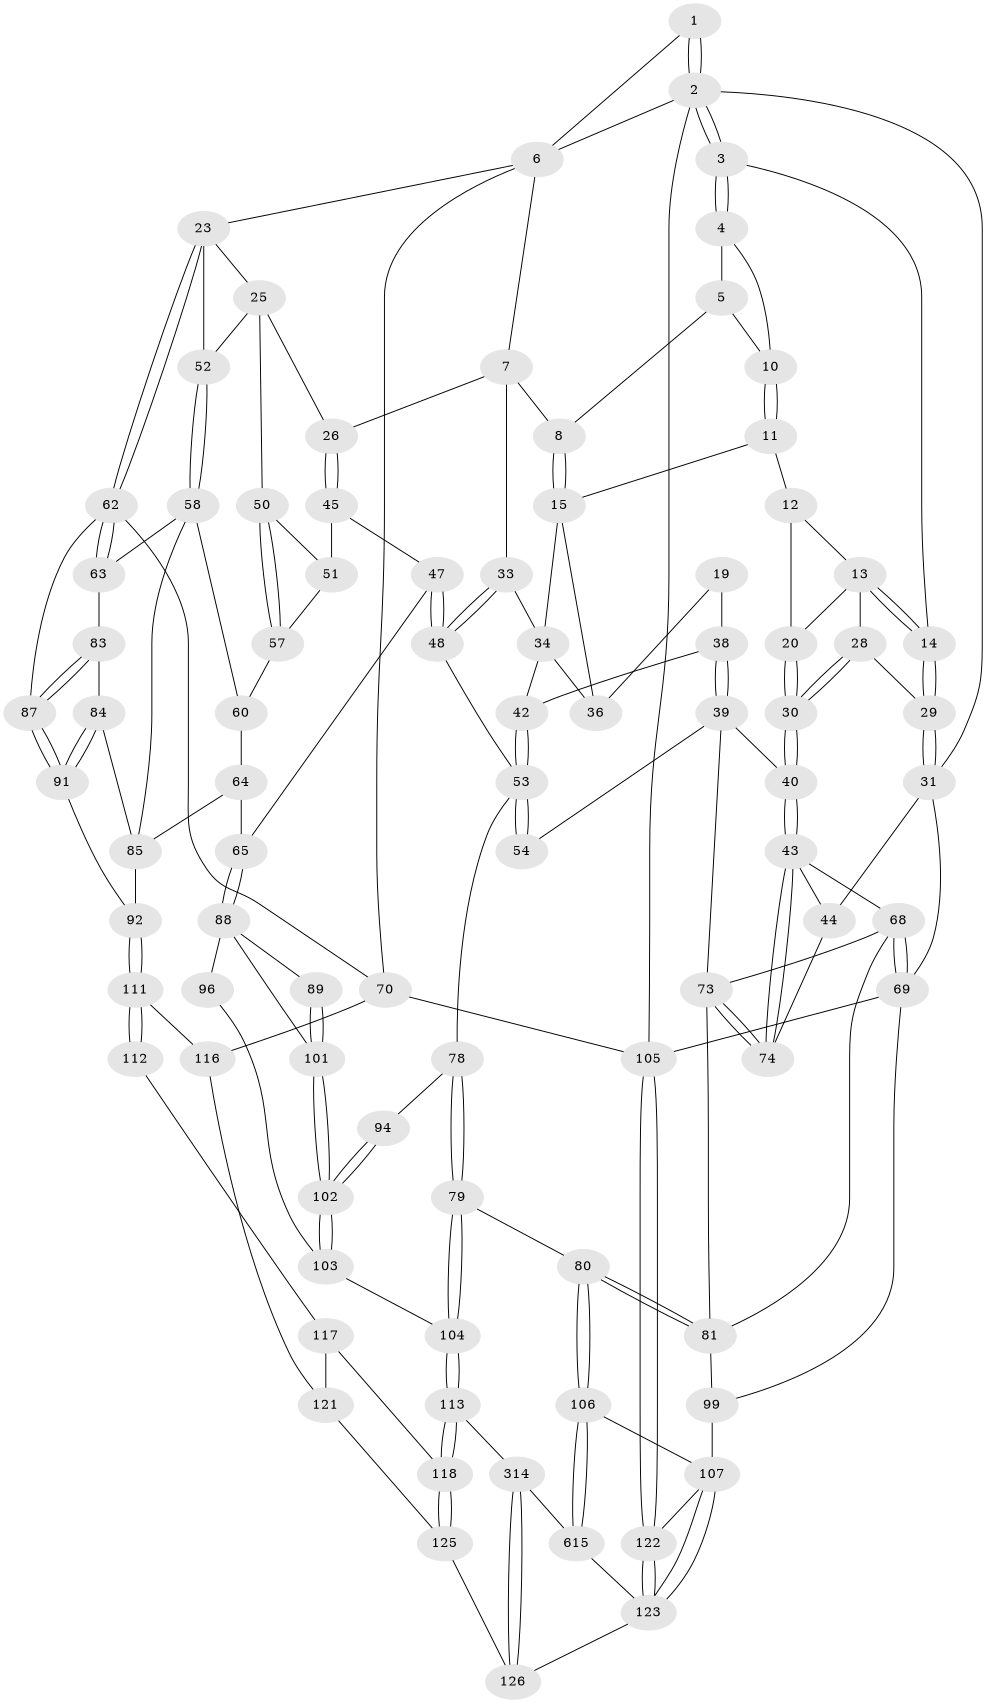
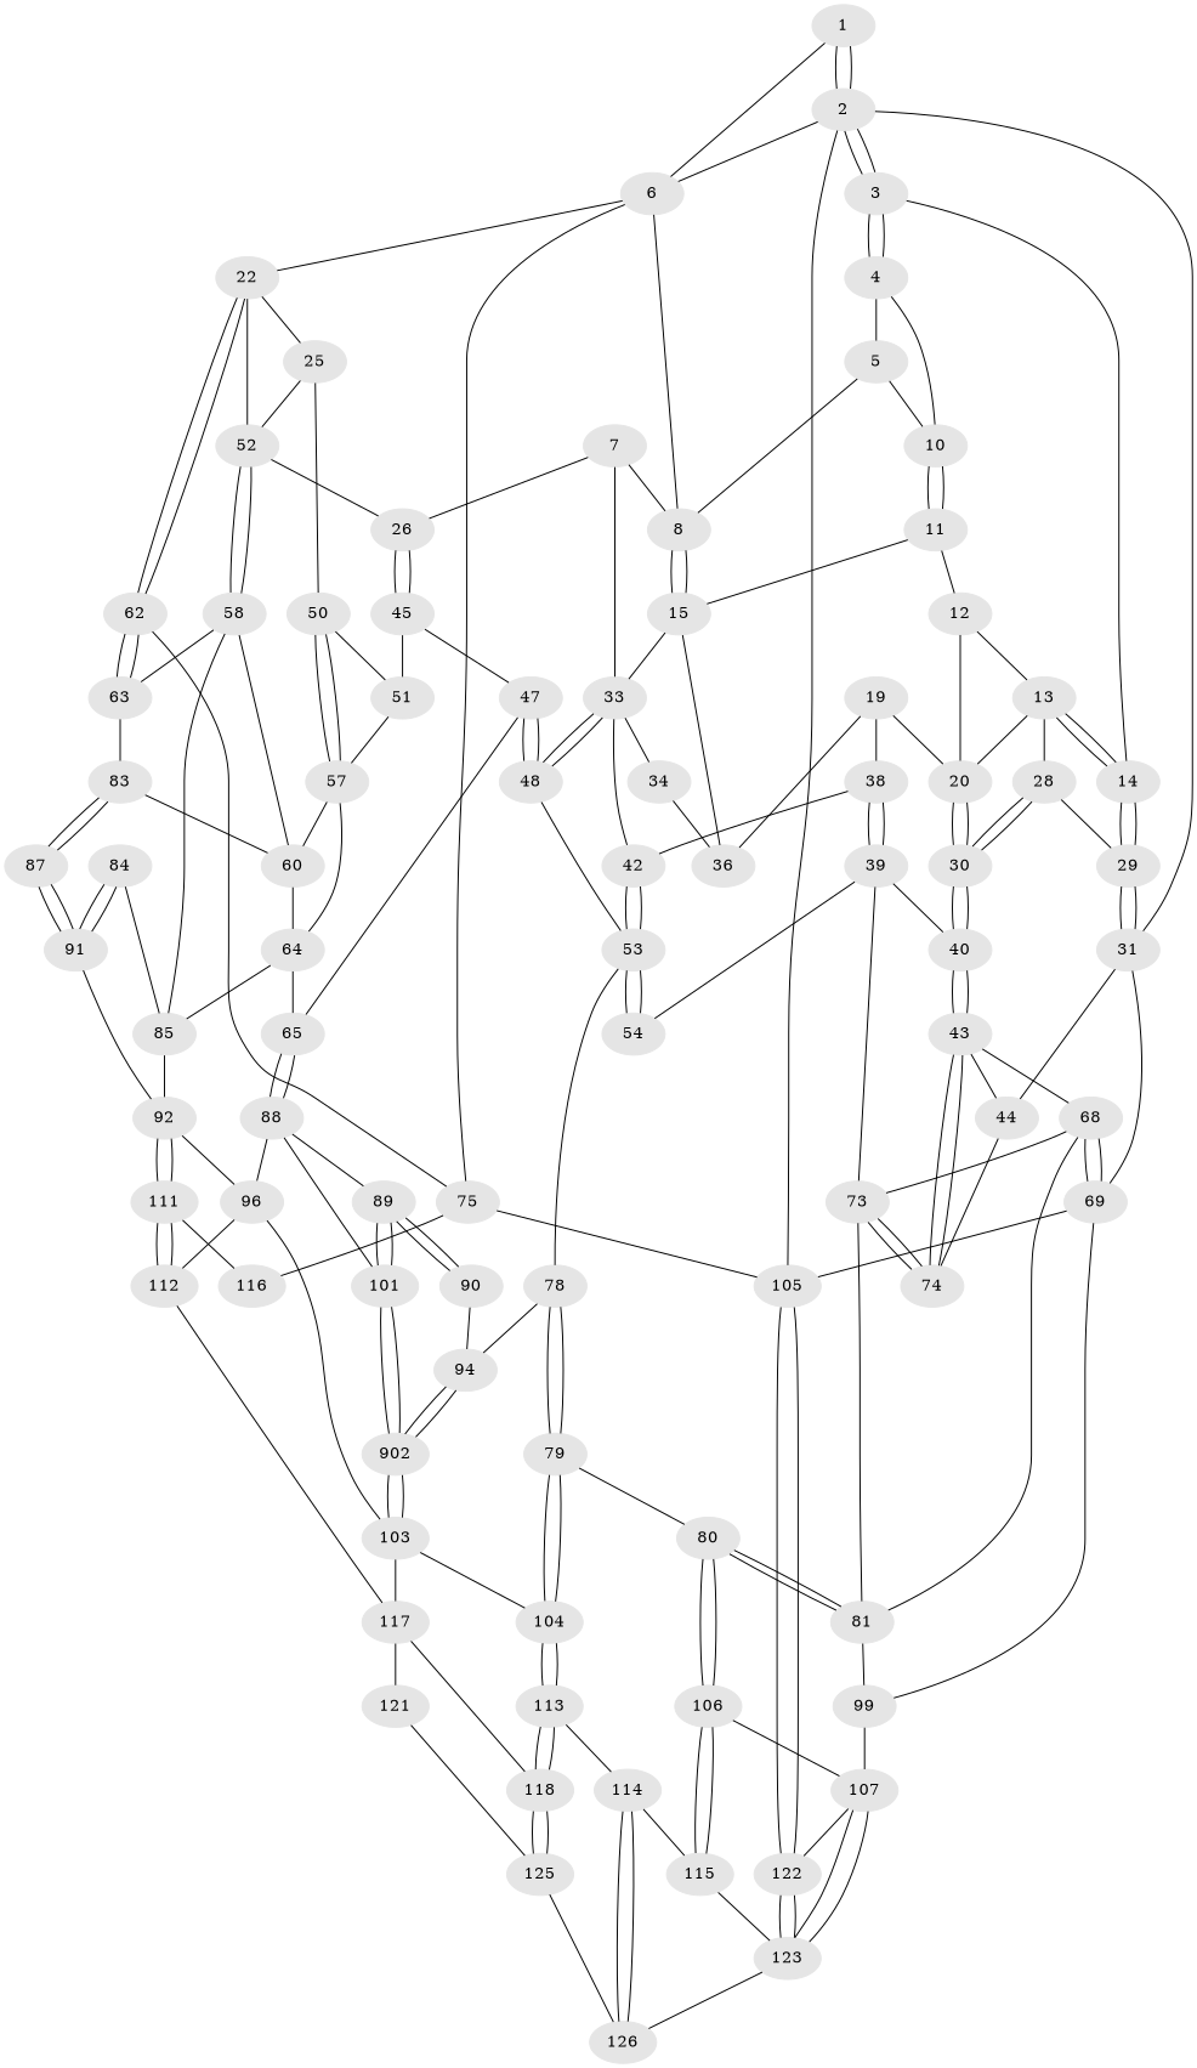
  graph {
    node [color=gray90 style=filled]
    2 [super="+18"]
    1
    6 [super="+17"]
    3
    31 [super="+32"]
    105
    7 [super="+27"]
-   23 [super="+24"]
-   70 [super="+71"]
+   23 [super="+24" label=22]
+   70 [super="+71" label=75]
    4
    14
    44 [super="+67"]
    69 [super="+100"]
    122
    5 [super="+9"]
    10
    29
    8
    11 [super="+16"]
    15 [super="+35"]
    26
    33
    25 [super="+49"]
    52
    62 [super="+72"]
    116 [super="+120"]
    45 [super="+46"]
    34 [super="+41"]
    48
    36
    12
    13 [super="+22"]
    20 [super="+21"]
    19 [super="+37"]
    38
    28
    30
    42
    39 [super="+55"]
    40
    50
    58 [super="+59"]
    63
    87
    51 [super="+56"]
    57 [super="+61"]
    47
    43
    74
    99
    53
    54 [super="+76"]
    73 [super="+82"]
    81 [super="+98"]
    68 [super="+95"]
    78
    65 [super="+66"]
    88 [super="+97"]
    60
    64 [super="+77"]
    85 [super="+86"]
    79
    94
    83
    92 [super="+93"]
    91
    84
    89
    96 [super="+109"]
    101
    107 [super="+108"]
    121
+   90
    80
    104
-   102
+   102 [label=902]
    106
    113
-   115 [label=615]
+   115
    111
    103 [super="+110"]
    112
    117 [super="+119"]
    123 [super="+124"]
    118
-   114 [label=314]
+   114
    126 [super="+127"]
    125 [super="+128"]
    2 -- 6
    2 -- 3
    2 -- 3
    2 -- 31
    2 -- 105
    1 -- 2
    1 -- 2
    1 -- 6
-   6 -- 7
+   6 -- 8
    6 -- 23
    6 -- 70
    3 -- 4
    3 -- 4
    3 -- 14
    31 -- 44
    31 -- 69
    105 -- 122
    105 -- 122
    7 -- 8
    7 -- 26
    7 -- 33
    23 -- 25
    23 -- 52
    23 -- 62
    23 -- 62
    70 -- 105
    70 -- 116 [weight=2]
    4 -- 5
    4 -- 10
    14 -- 29
    14 -- 29
    44 -- 74
    69 -- 105
    69 -- 99
    122 -- 123
    122 -- 123
    5 -- 10
    5 -- 8
    10 -- 11
    10 -- 11
    29 -- 31
    29 -- 31
    8 -- 15
    8 -- 15
    11 -- 15
    11 -- 12
-   15 -- 34
+   15 -- 33
    15 -- 36
    26 -- 45
    26 -- 45
    33 -- 34
    33 -- 48
    33 -- 48
-   25 -- 26
+   52 -- 26
    25 -- 52
    25 -- 50
    52 -- 58
    52 -- 58
    62 -- 70
    62 -- 63
    62 -- 63
-   62 -- 87
-   116 -- 121
    45 -- 51 [weight=2]
    45 -- 47
    34 -- 36
-   34 -- 42
+   33 -- 42
    48 -- 53
    12 -- 13
    12 -- 20
    13 -- 14
    13 -- 14
    13 -- 20
    13 -- 28
    20 -- 30
    20 -- 30
    19 -- 36
+   19 -- 20
    19 -- 38
    38 -- 42
    38 -- 39
    38 -- 39
    28 -- 29
    28 -- 30
    28 -- 30
    30 -- 40
    30 -- 40
    42 -- 53
    42 -- 53
    39 -- 40
    39 -- 54
    39 -- 73
    40 -- 43
    40 -- 43
    50 -- 51
    50 -- 57
    50 -- 57
    58 -- 63
    58 -- 60
    58 -- 85
    63 -- 83
    87 -- 91
    87 -- 91
    51 -- 57
    57 -- 60
+   57 -- 64
    47 -- 48
    47 -- 48
    47 -- 65
    43 -- 44
    43 -- 74
    43 -- 74
    43 -- 68
    99 -- 107
    53 -- 54
    53 -- 54
    53 -- 78
    73 -- 74
    73 -- 74
    73 -- 81
    81 -- 99
    68 -- 69
    68 -- 69
    68 -- 73
    68 -- 81
    78 -- 79
    78 -- 79
    78 -- 94
    65 -- 88
    65 -- 88
    88 -- 89
    88 -- 96
    88 -- 101
    60 -- 64
    64 -- 65
    64 -- 85
    85 -- 92
    79 -- 80
    79 -- 104
    79 -- 104
    94 -- 102
    94 -- 102
    83 -- 87
    83 -- 87
-   83 -- 84
+   83 -- 60
+   92 -- 96
    92 -- 111
    92 -- 111
    91 -- 92
    84 -- 85
    84 -- 91
    84 -- 91
    89 -- 101
    89 -- 101
+   89 -- 90
+   89 -- 90
    96 -- 103
+   96 -- 112
    101 -- 102
    101 -- 102
    107 -- 122
    107 -- 123
    107 -- 123
    121 -- 125
+   90 -- 94
    80 -- 81
    80 -- 81
    80 -- 106
    80 -- 106
    104 -- 113
    104 -- 113
    102 -- 103
    102 -- 103
    106 -- 107
    106 -- 115
    106 -- 115
    113 -- 118
    113 -- 118
    113 -- 114
    115 -- 123
    111 -- 116
    111 -- 112
    111 -- 112
    103 -- 104
+   103 -- 117
    112 -- 117
    117 -- 121
    117 -- 118
    123 -- 126
    118 -- 125
    118 -- 125
    114 -- 115
    114 -- 126
    114 -- 126
    125 -- 126 [weight=2]
  }
